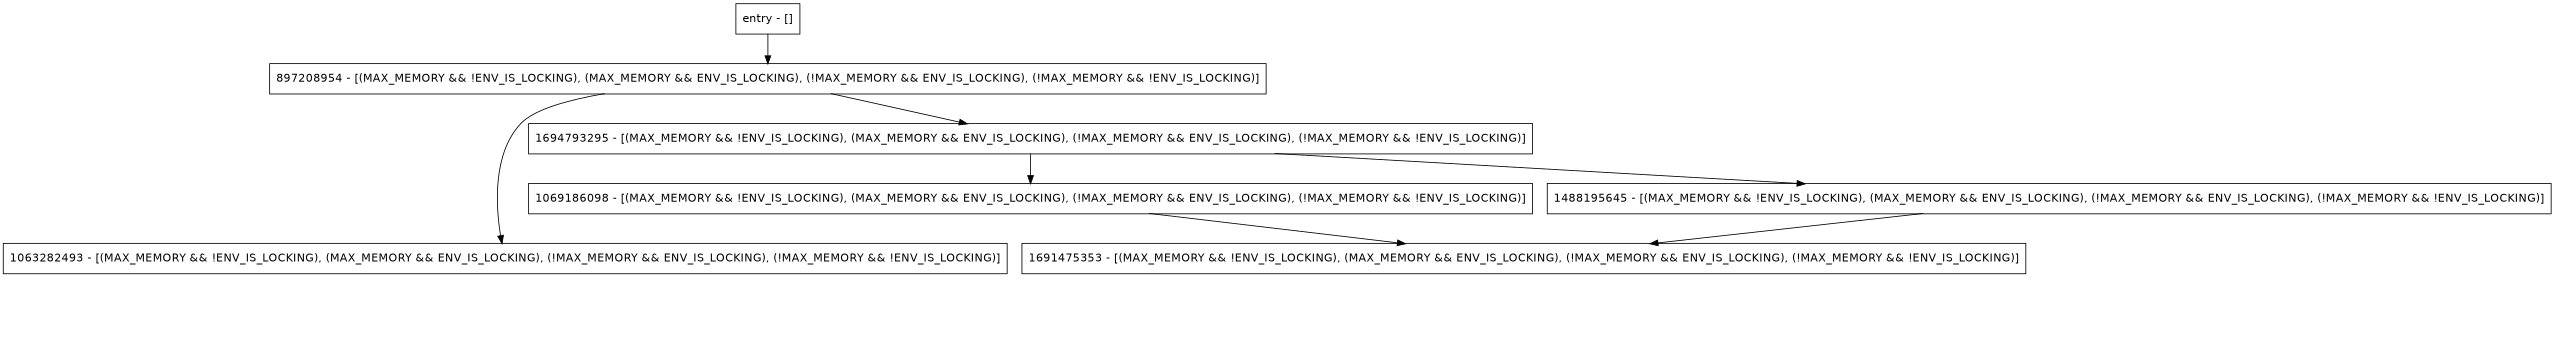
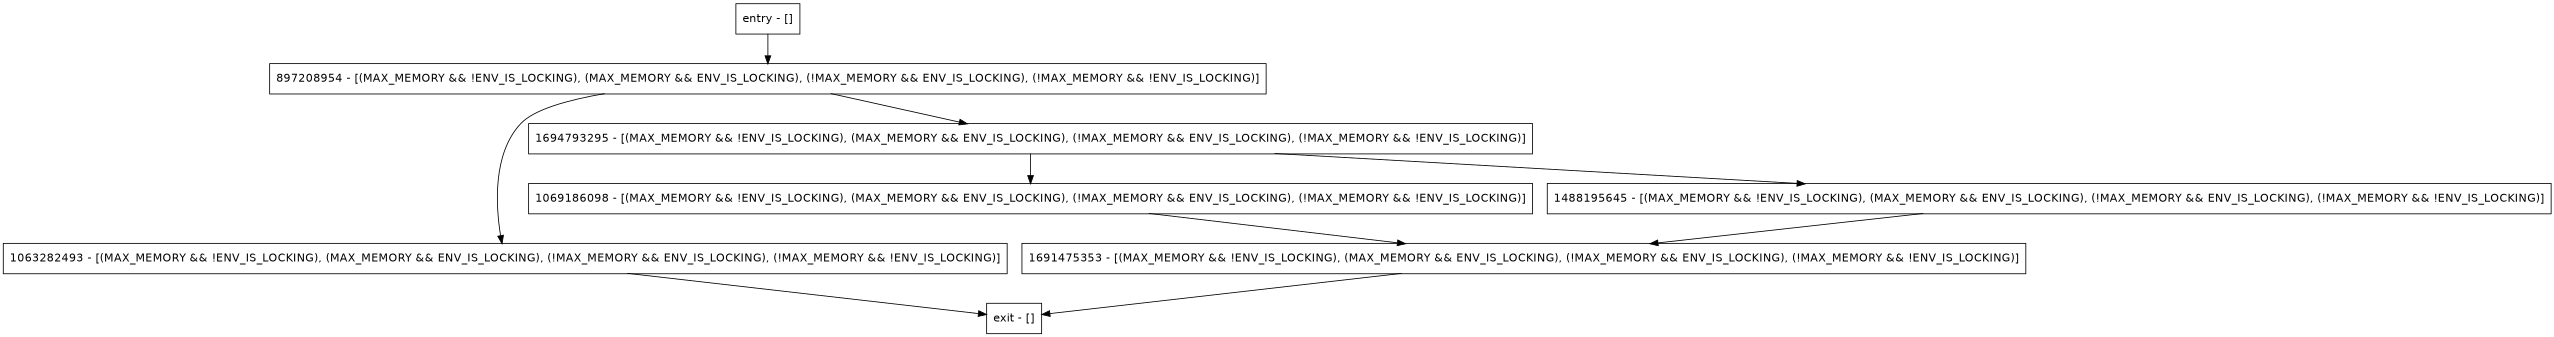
  digraph {
    fontname="DejaVu Sans"
    node [shape=record fontname="DejaVu Sans"]
    edge [fontname="DejaVu Sans"]
    n1 [label="1069186098 - [(MAX_MEMORY && !ENV_IS_LOCKING), (MAX_MEMORY && ENV_IS_LOCKING), (!MAX_MEMORY && ENV_IS_LOCKING), (!MAX_MEMORY && !ENV_IS_LOCKING)]"]
    n2 [label="1691475353 - [(MAX_MEMORY && !ENV_IS_LOCKING), (MAX_MEMORY && ENV_IS_LOCKING), (!MAX_MEMORY && ENV_IS_LOCKING), (!MAX_MEMORY && !ENV_IS_LOCKING)]"]
    n3 [label="1488195645 - [(MAX_MEMORY && !ENV_IS_LOCKING), (MAX_MEMORY && ENV_IS_LOCKING), (!MAX_MEMORY && ENV_IS_LOCKING), (!MAX_MEMORY && !ENV_IS_LOCKING)]"]
    n4 [label="entry - []"]
    n5 [label="897208954 - [(MAX_MEMORY && !ENV_IS_LOCKING), (MAX_MEMORY && ENV_IS_LOCKING), (!MAX_MEMORY && ENV_IS_LOCKING), (!MAX_MEMORY && !ENV_IS_LOCKING)]"]
+   n6 [label="exit - []"]
    n7 [label="1063282493 - [(MAX_MEMORY && !ENV_IS_LOCKING), (MAX_MEMORY && ENV_IS_LOCKING), (!MAX_MEMORY && ENV_IS_LOCKING), (!MAX_MEMORY && !ENV_IS_LOCKING)]"]
    n8 [label="1694793295 - [(MAX_MEMORY && !ENV_IS_LOCKING), (MAX_MEMORY && ENV_IS_LOCKING), (!MAX_MEMORY && ENV_IS_LOCKING), (!MAX_MEMORY && !ENV_IS_LOCKING)]"]
    n1 -> n2
+   n2 -> n6
    n3 -> n2
    n4 -> n5
    n5 -> n7
    n5 -> n8
+   n7 -> n6
    n8 -> n1
    n8 -> n3
  }
